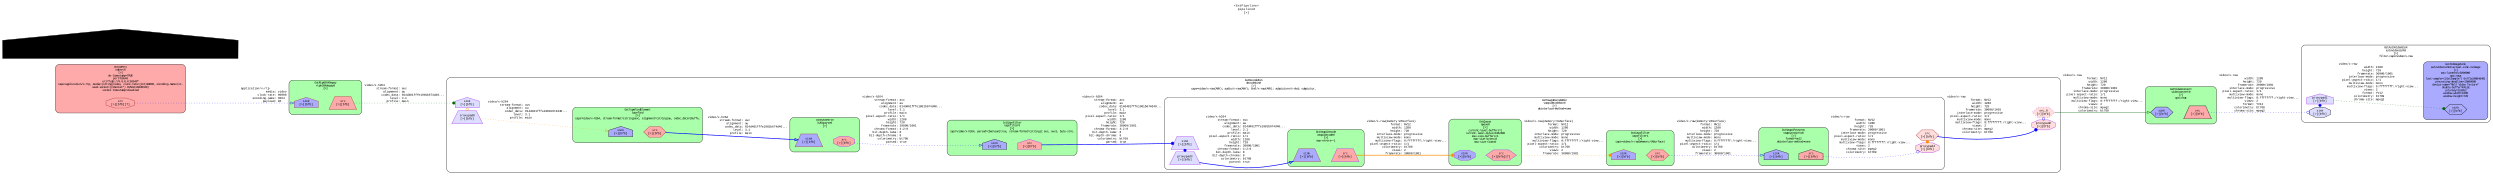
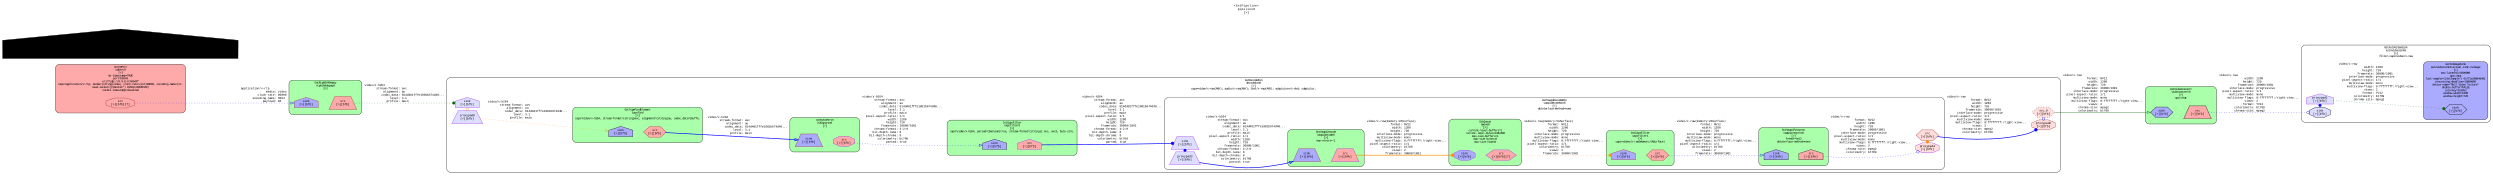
  digraph {
    fontname="Liberation Mono"
    fontsize=10
    label="<GstPipeline>\npipeline0\n[>]"
    labelloc=t
    nodesep=.1
    rankdir=LR
    ranksep=.2
    node [color=purple fillcolor="#aaaaff" fontname="Liberation Mono" fontsize=9 margin="0.0,0.0" shape=house style="filled,solid"]
    edge [color=blue fontname="Liberation Mono" fontsize=9 labelfontsize=6 style=dotted]
    n1 [fillcolor="#ddddff" height=0.2 label="proxypad1\n[>][bfb]"]
    n2 [color=black fillcolor="#ddddff" height=0.2 label="sink\n[>][bfb]" shape=octagon]
    n3 [color=black height=0.2 label="sink\n[>][bfb]" shape=hexagon]
    n4 [color=black height=0.2 label="sink\n[>][bfb]" shape=hexagon]
    n5 [color=black fillcolor="#ffaaaa" height=0.2 label="src\n[>][bfb]" shape=trapezium]
    n6 [fillcolor="#ddddff" height=0.2 label="proxypad0\n[>][bfb]" shape=trapezium]
    n7 [fillcolor="#ddddff" height=0.2 label="sink\n[>][bfb]"]
-   n8 [fillcolor="#ffdddd" height=0.2 label="proxypad2\n[>][bfb]" shape=octagon]
-   n9 [fillcolor="#ffdddd" height=0.2 label="src_0\n[>][bfb]" shape=hexagon style="filled,dotted"]
+   n8 [color=brown fillcolor="#ffdddd" height=0.2 label="proxypad2\n[>][bfb]" shape=octagon]
+   n9 [color=black fillcolor="#ffdddd" height=0.2 label="src_0\n[>][bfb]" shape=hexagon style="filled,dotted"]
    n10 [fillcolor="#ddddff" height=0.2 label="proxypad3\n[>][bfb]" shape=trapezium]
    n11 [fillcolor="#ddddff" height=0.2 label="sink\n[>][bfb]" shape=trapezium]
    n12 [fillcolor="#ffdddd" height=0.2 label="proxypad4\n[>][bfb]" shape=octagon]
    n13 [color=brown fillcolor="#ffdddd" height=0.2 label="src\n[>][bfb]" shape=hexagon]
    n14 [color=black height=0.2 label="sink\n[>][bfb]"]
    n15 [color=black fillcolor="#ffaaaa" height=0.2 label="src\n[>][bfb]"]
    n16 [color=brown height=0.2 label="sink\n[>][bfb]"]
    n17 [color=brown fillcolor="#ffaaaa" height=0.2 label="src\n[>][bfb]" shape=hexagon]
    n18 [height=0.2 label="sink\n[>][bfb]" shape=octagon]
    n19 [fillcolor="#ffaaaa" height=0.2 label="src\n[>][bfb][T]" shape=hexagon]
    n20 [color=brown height=0.2 label="sink\n[>][bfb]" shape=trapezium]
    n21 [fillcolor="#ffaaaa" height=0.2 label="src\n[>][bfb]" shape=trapezium]
    n22 [color=black height=0.2 label="sink\n[>][bfb]"]
    n23 [fillcolor="#ffaaaa" height=0.2 label="src\n[>][bfb]"]
    n24 [fillcolor="#ffaaaa" height=0.2 label="src\n[>][bfb]" shape=octagon]
    n25 [color=brown height=0.2 label="sink\n[>][bfb]" shape=trapezium]
    n26 [color=black height=0.2 label="sink\n[>][bfb]"]
    n27 [color=brown fillcolor="#ffaaaa" height=0.2 label="src\n[>][bfb]" shape=hexagon]
    n28 [color=brown height=0.2 label="sink\n[>][bfb]"]
    n29 [color=brown fillcolor="#ffaaaa" height=0.2 label="src\n[>][bfb]" shape=trapezium]
    n30 [color=brown fillcolor="#ffaaaa" height=0.2 label="src\n[>][bfb][T]" shape=octagon]
    n31 [color=black label="Legend\lElement-States: [~] void-pending, [0] null, [-] ready, [=] paused, [>] playing\lPad-Activation: [-] none, [>] push, [<] pull\lPad-Flags: [b]locked, [f]lushing, [b]locking, [E]OS; upper-case is set\lPad-Task: [T] has started task, [t] has paused task\l" margin="0.05,0.05" style=filled fillcolor=""]
    subgraph cluster_1 {
      color=black
      fillcolor="#ffffff"
      fontsize=8
      label="GstAutoVideoSink\nautovideosink0\n[>]\nfilter-caps=video/x-raw"
      style="filled,rounded"
      subgraph cluster_2 {
        color=black
        fillcolor="#ffffff"
        fontsize=8
        label=""
        style=invis
        n1
        n2
      }
      subgraph cluster_3 {
        color=black
        fillcolor="#aaaaff"
        fontsize=8
        label="GstXvImageSink\nautovideosink0-actual-sink-xvimage\n[>]\nmax-lateness=5000000\nqos=TRUE\nlast-sample=((GstSample*) 0x7f1a30094d40)\nprocessing-deadline=15000000\ndevice-name=\"NV17 Video Texture\"\ndouble-buffer=FALSE\ncolorkey=526352\nwindow-width=1280\nwindow-height=720"
        style="filled,rounded"
        subgraph cluster_4 {
          color=black
          fillcolor="#aaaaff"
          fontsize=8
          label=""
          style=invis
          n3
        }
      }
    }
    subgraph cluster_5 {
      color=black
      fillcolor="#aaffaa"
      fontsize=8
      label="GstVideoConvert\nvideoconvert0\n[>]\nqos=TRUE"
      style="filled,rounded"
      subgraph cluster_6 {
        color=black
        fillcolor="#aaffaa"
        fontsize=8
        label=""
        style=invis
        n4
      }
      subgraph cluster_7 {
        color=black
        fillcolor="#aaffaa"
        fontsize=8
        label=""
        style=invis
        n5
      }
    }
    subgraph cluster_8 {
      color=black
      fillcolor="#ffffff"
      fontsize=8
      label="GstDecodeBin\ndecodebin0\n[>]\ncaps=video/x-raw(ANY); audio/x-raw(ANY); text/x-raw(ANY); subpicture/x-dvd; subpictur…"
      style="filled,rounded"
      subgraph cluster_9 {
        color=black
        fillcolor="#ffffff"
        fontsize=8
        label=""
        style=invis
        n6
        n7
      }
      subgraph cluster_10 {
        color=black
        fillcolor="#ffffff"
        fontsize=8
        label=""
        style=invis
        n8
        n9
      }
      subgraph cluster_11 {
        color=black
        fillcolor="#ffffff"
        fontsize=8
        label="GstVaapiDecodeBin\nvaapidecodebin0\n[>]\ndeinterlace-method=none"
        style="filled,rounded"
        subgraph cluster_12 {
          color=black
          fillcolor="#ffffff"
          fontsize=8
          label=""
          style=invis
          n10
          n11
        }
        subgraph cluster_13 {
          color=black
          fillcolor="#ffffff"
          fontsize=8
          label=""
          style=invis
          n12
          n13
        }
        subgraph cluster_14 {
          color=black
          fillcolor="#aaffaa"
          fontsize=8
          label="GstVaapiPostproc\nvaapipostproc0\n[>]\nformat=nv12\ndeinterlace-method=none"
          style="filled,rounded"
          subgraph cluster_15 {
            color=black
            fillcolor="#aaffaa"
            fontsize=8
            label=""
            style=invis
            n14
          }
          subgraph cluster_16 {
            color=black
            fillcolor="#aaffaa"
            fontsize=8
            label=""
            style=invis
            n15
          }
        }
        subgraph cluster_17 {
          color=black
          fillcolor="#aaffaa"
          fontsize=8
          label="GstCapsFilter\ncapsfilter1\n[>]\ncaps=video/x-raw(memory:VASurface)"
          style="filled,rounded"
          subgraph cluster_18 {
            color=black
            fillcolor="#aaffaa"
            fontsize=8
            label=""
            style=invis
            n16
          }
          subgraph cluster_19 {
            color=black
            fillcolor="#aaffaa"
            fontsize=8
            label=""
            style=invis
            n17
          }
        }
        subgraph cluster_20 {
          color=black
          fillcolor="#aaffaa"
          fontsize=8
          label="GstQueue\nqueue0\n[>]\ncurrent-level-buffers=1\ncurrent-level-bytes=1382400\nmax-size-buffers=1\nmax-size-bytes=0\nmax-size-time=0"
          style="filled,rounded"
          subgraph cluster_21 {
            color=black
            fillcolor="#aaffaa"
            fontsize=8
            label=""
            style=invis
            n18
          }
          subgraph cluster_22 {
            color=black
            fillcolor="#aaffaa"
            fontsize=8
            label=""
            style=invis
            n19
          }
        }
        subgraph cluster_23 {
          color=black
          fillcolor="#aaffaa"
          fontsize=8
          label="GstVaapiDecode\nvaapidecode0\n[>]\nmax-errors=-1"
          style="filled,rounded"
          subgraph cluster_24 {
            color=black
            fillcolor="#aaffaa"
            fontsize=8
            label=""
            style=invis
            n20
          }
          subgraph cluster_25 {
            color=black
            fillcolor="#aaffaa"
            fontsize=8
            label=""
            style=invis
            n21
          }
        }
      }
      subgraph cluster_26 {
        color=black
        fillcolor="#aaffaa"
        fontsize=8
        label="GstCapsFilter\ncapsfilter0\n[>]\ncaps=video/x-h264, parsed=(boolean)true, stream-format=(string){ avc, avc3, byte-stre…"
        style="filled,rounded"
        subgraph cluster_27 {
          color=black
          fillcolor="#aaffaa"
          fontsize=8
          label=""
          style=invis
          n22
        }
        subgraph cluster_28 {
          color=black
          fillcolor="#aaffaa"
          fontsize=8
          label=""
          style=invis
          n23
        }
      }
      subgraph cluster_29 {
        color=black
        fillcolor="#aaffaa"
        fontsize=8
        label="GstH264Parse\nh264parse0\n[>]"
        style="filled,rounded"
        subgraph cluster_30 {
          color=black
          fillcolor="#aaffaa"
          fontsize=8
          label=""
          style=invis
          n24
        }
        subgraph cluster_31 {
          color=black
          fillcolor="#aaffaa"
          fontsize=8
          label=""
          style=invis
          n25
        }
      }
      subgraph cluster_32 {
        color=black
        fillcolor="#aaffaa"
        fontsize=8
        label="GstTypeFindElement\ntypefind\n[>]\ncaps=video/x-h264, stream-format=(string)avc, alignment=(string)au, codec_data=(buffe…"
        style="filled,rounded"
        subgraph cluster_33 {
          color=black
          fillcolor="#aaffaa"
          fontsize=8
          label=""
          style=invis
          n26
        }
        subgraph cluster_34 {
          color=black
          fillcolor="#aaffaa"
          fontsize=8
          label=""
          style=invis
          n27
        }
      }
    }
    subgraph cluster_35 {
      color=black
      fillcolor="#aaffaa"
      fontsize=8
      label="GstRtpH264Depay\nrtph264depay0\n[>]"
      style="filled,rounded"
      subgraph cluster_36 {
        color=black
        fillcolor="#aaffaa"
        fontsize=8
        label=""
        style=invis
        n28
      }
      subgraph cluster_37 {
        color=black
        fillcolor="#aaffaa"
        fontsize=8
        label=""
        style=invis
        n29
      }
    }
    subgraph cluster_38 {
      color=black
      fillcolor="#ffaaaa"
      fontsize=8
      label="GstUDPSrc\nudpsrc0\n[>]\ndo-timestamp=TRUE\nport=59540\nuri=\"udp://0.0.0.0:59540\"\ncaps=application/x-rtp, media=(string)video, clock-rate=(int)90000, encoding-name=(st…\nused-socket=((GSocket*) 0x562cc6dd6130)\nsocket-timestamp=disabled"
      style="filled,rounded"
      subgraph cluster_39 {
        color=black
        fillcolor="#ffaaaa"
        fontsize=8
        label=""
        style=invis
        n30
      }
    }
    n1 -> n3 [arrowhead=dot color=darkgreen label="video/x-raw\l               width: 1280\l              height: 720\l           framerate: 30000/1001\l      interlace-mode: progressive\l  pixel-aspect-ratio: 1/1\l      multiview-mode: mono\l     multiview-flags: 0:ffffffff:/right-view...\l               views: 2\l              format: YV12\l         colorimetry: bt709\l         chroma-site: mpeg2\l"]
    n2 -> n1 [arrowhead=dot minlen=0]
    n4 -> n5 [style=invis color=""]
    n5 -> n2 [arrowhead=odot label="video/x-raw\l               width: 1280\l              height: 720\l           framerate: 30000/1001\l      interlace-mode: progressive\l  pixel-aspect-ratio: 1/1\l      multiview-mode: mono\l     multiview-flags: 0:ffffffff:/right-view...\l               views: 2\l              format: YV12\l         colorimetry: bt709\l         chroma-site: mpeg2\l"]
    n6 -> n26 [arrowhead=onormal color=darkorange label="video/x-h264\l       stream-format: avc\l           alignment: au\l          codec_data: 014d401fffe1001b674d40...\l               level: 3.1\l             profile: main\l"]
    n7 -> n6 [arrowhead=odot color=darkorange minlen=0 style=solid]
    n7 -> n9 [style=invis color=""]
    n8 -> n9 [arrowhead=odot minlen=0 style=solid]
    n9 -> n4 [arrowhead=onormal color=darkgreen label="video/x-raw\l              format: NV12\l               width: 1280\l              height: 720\l           framerate: 30000/1001\l      interlace-mode: progressive\l  pixel-aspect-ratio: 1/1\l      multiview-mode: mono\l     multiview-flags: 0:ffffffff:/right-view...\l               views: 2\l         chroma-site: mpeg2\l         colorimetry: bt709\l" style=solid]
    n10 -> n20 [arrowhead=onormal label="video/x-h264\l       stream-format: avc\l           alignment: au\l          codec_data: 014d401fffe1001b674d40...\l               level: 3.1\l             profile: main\l  pixel-aspect-ratio: 1/1\l               width: 1280\l              height: 720\l           framerate: 30000/1001\l       chroma-format: 4:2:0\l      bit-depth-luma: 8\l    bit-depth-chroma: 8\l         colorimetry: bt709\l              parsed: true\l" style=bold]
    n11 -> n10 [arrowhead=dot minlen=0]
    n11 -> n13 [style=invis color=""]
    n12 -> n13 [arrowhead=dot color=darkorange minlen=0 style=bold]
    n13 -> n8 [arrowhead=dot label="video/x-raw\l              format: NV12\l               width: 1280\l              height: 720\l           framerate: 30000/1001\l      interlace-mode: progressive\l  pixel-aspect-ratio: 1/1\l      multiview-mode: mono\l     multiview-flags: 0:ffffffff:/right-view...\l               views: 2\l         chroma-site: mpeg2\l         colorimetry: bt709\l" style=bold]
    n14 -> n15 [style=invis color=""]
    n15 -> n12 [arrowhead=odot label="video/x-raw\l              format: NV12\l               width: 1280\l              height: 720\l           framerate: 30000/1001\l      interlace-mode: progressive\l  pixel-aspect-ratio: 1/1\l      multiview-mode: mono\l     multiview-flags: 0:ffffffff:/right-view...\l               views: 2\l         chroma-site: mpeg2\l         colorimetry: bt709\l"]
    n16 -> n17 [style=invis color=""]
    n17 -> n14 [arrowhead=onormal label="video/x-raw(memory:VASurface)\l              format: NV12\l               width: 1280\l              height: 720\l      interlace-mode: progressive\l      multiview-mode: mono\l     multiview-flags: 0:ffffffff:/right-view...\l  pixel-aspect-ratio: 1/1\l         colorimetry: bt709\l               views: 2\l           framerate: 30000/1001\l"]
    n18 -> n19 [style=invis color=""]
    n19 -> n16 [arrowhead=dot color=darkorange label="video/x-raw(memory:VASurface)\l              format: NV12\l               width: 1280\l              height: 720\l      interlace-mode: progressive\l      multiview-mode: mono\l     multiview-flags: 0:ffffffff:/right-view...\l  pixel-aspect-ratio: 1/1\l         colorimetry: bt709\l               views: 2\l           framerate: 30000/1001\l"]
    n20 -> n21 [style=invis color=""]
    n21 -> n18 [arrowhead=dot color=darkorange label="video/x-raw(memory:VASurface)\l              format: NV12\l               width: 1280\l              height: 720\l      interlace-mode: progressive\l      multiview-mode: mono\l     multiview-flags: 0:ffffffff:/right-view...\l  pixel-aspect-ratio: 1/1\l         colorimetry: bt709\l               views: 2\l           framerate: 30000/1001\l" style=bold]
    n22 -> n23 [style=invis color=""]
    n23 -> n11 [arrowhead=dot label="video/x-h264\l       stream-format: avc\l           alignment: au\l          codec_data: 014d401fffe1001b674d40...\l               level: 3.1\l             profile: main\l  pixel-aspect-ratio: 1/1\l               width: 1280\l              height: 720\l           framerate: 30000/1001\l       chroma-format: 4:2:0\l      bit-depth-luma: 8\l    bit-depth-chroma: 8\l         colorimetry: bt709\l              parsed: true\l" style=bold]
    n24 -> n22 [arrowhead=onormal label="video/x-h264\l       stream-format: avc\l           alignment: au\l          codec_data: 014d401fffe1001b674d40...\l               level: 3.1\l             profile: main\l  pixel-aspect-ratio: 1/1\l               width: 1280\l              height: 720\l           framerate: 30000/1001\l       chroma-format: 4:2:0\l      bit-depth-luma: 8\l    bit-depth-chroma: 8\l         colorimetry: bt709\l              parsed: true\l"]
    n25 -> n24 [style=invis color=""]
    n26 -> n27 [style=invis color=""]
    n27 -> n25 [arrowhead=onormal label="video/x-h264\l       stream-format: avc\l           alignment: au\l          codec_data: 014d401fffe1001b674d40...\l               level: 3.1\l             profile: main\l" style=bold]
    n28 -> n29 [style=invis color=""]
    n29 -> n7 [arrowhead=dot color=darkgreen label="video/x-h264\l       stream-format: avc\l           alignment: au\l          codec_data: 014d401fffe1001b674d40...\l               level: 3.1\l             profile: main\l"]
    n30 -> n28 [arrowhead=onormal label="application/x-rtp\l               media: video\l          clock-rate: 90000\l       encoding-name: H264\l             payload: 96\l"]
  }
